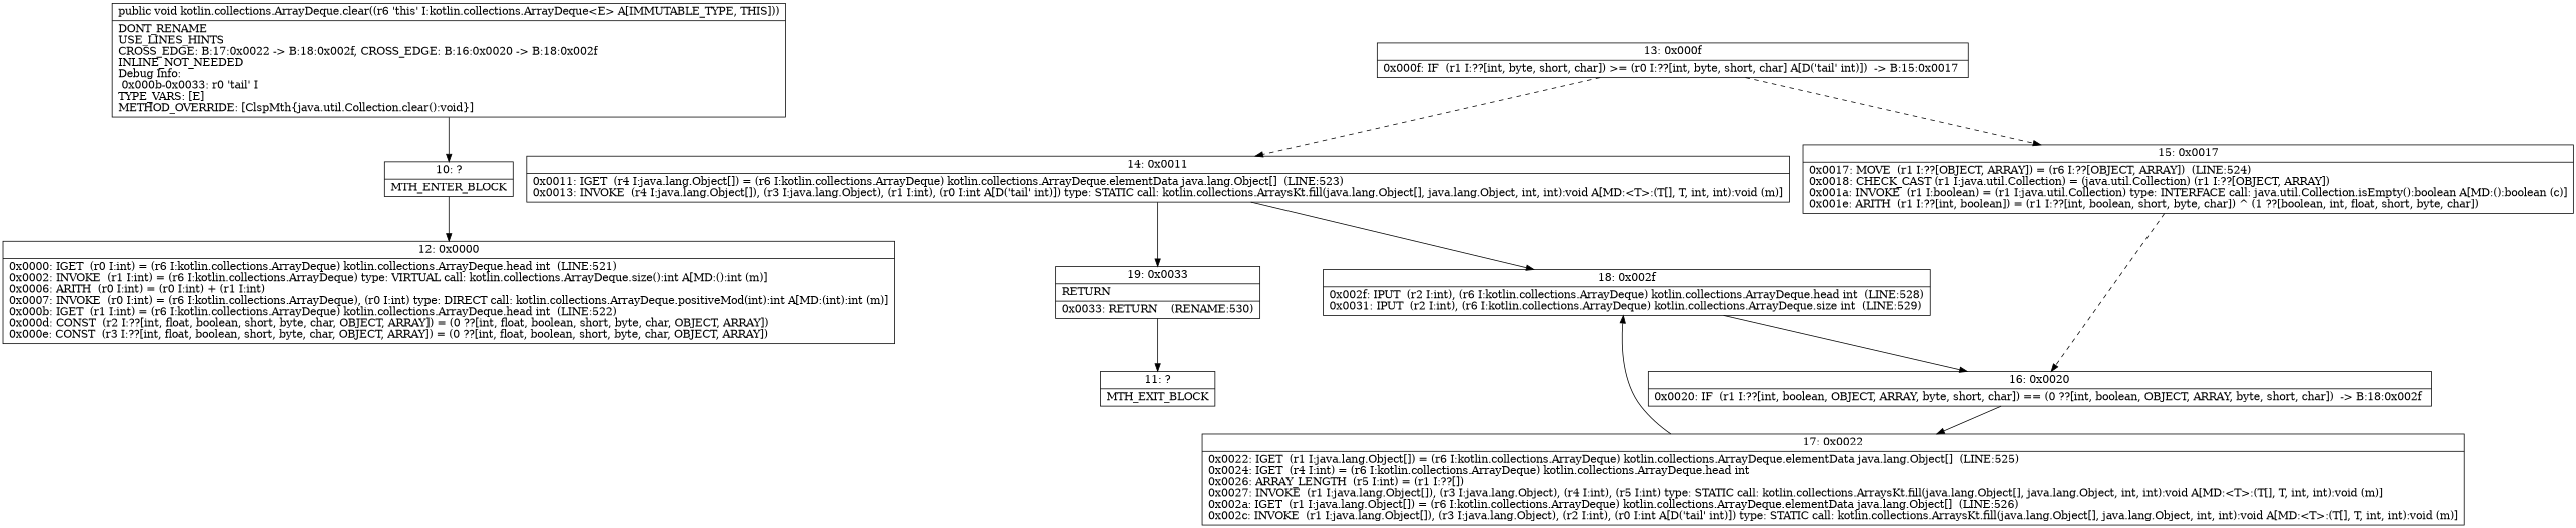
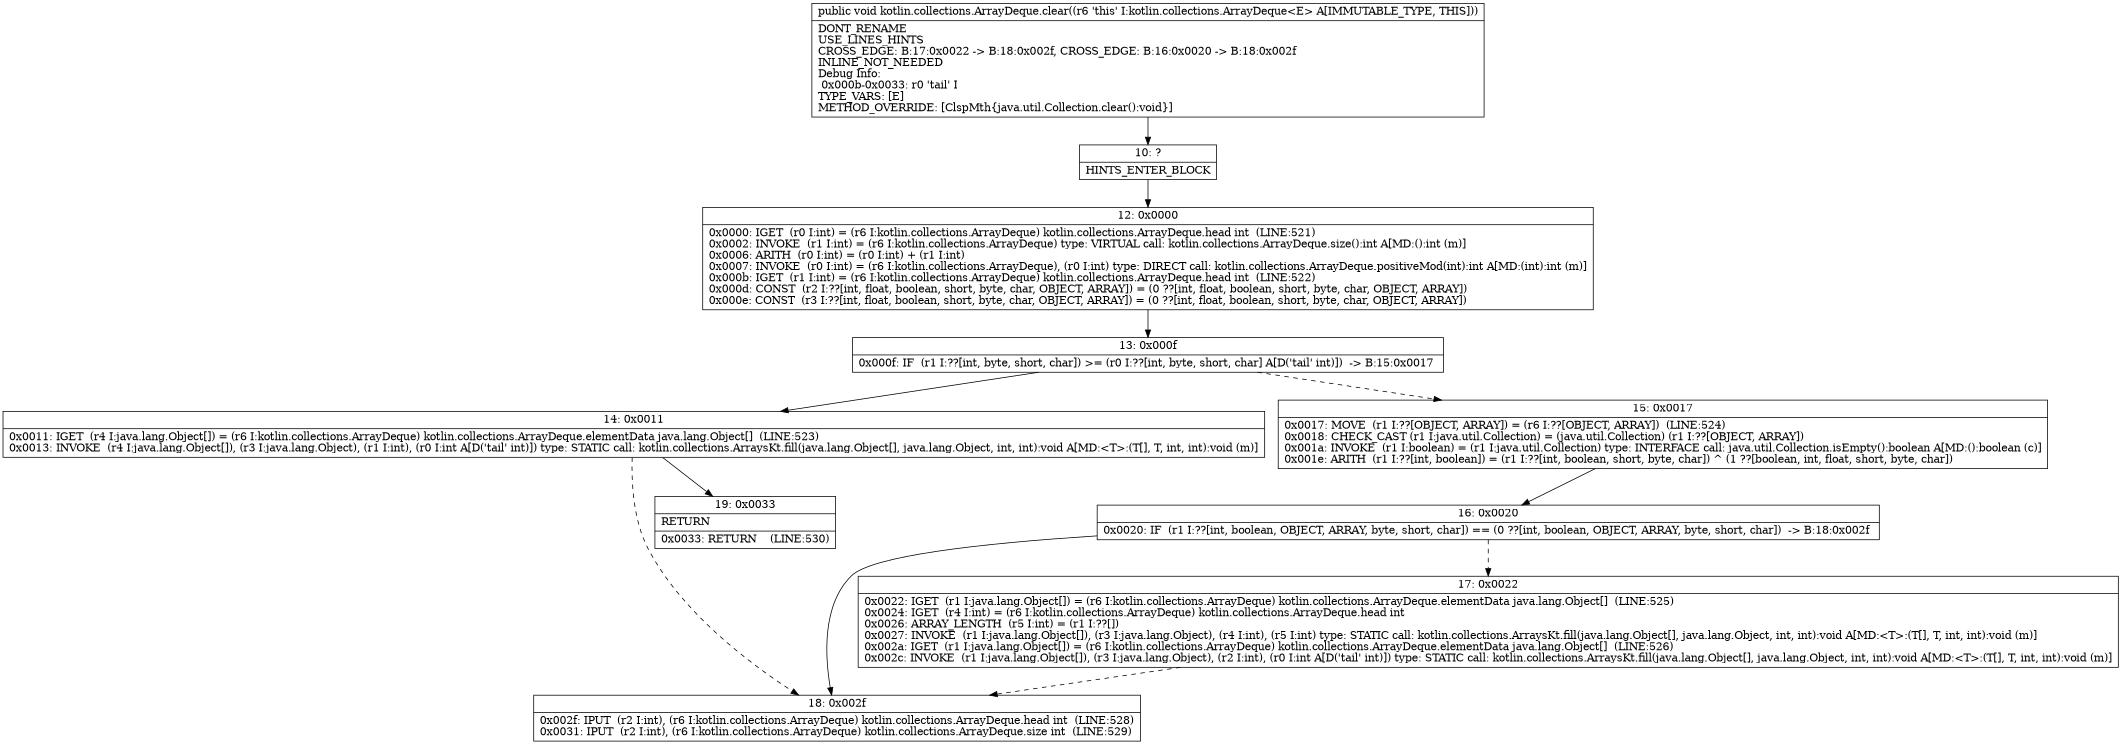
  digraph {
    node [shape=record]
-   n1 [label="{10\:\ ?|MTH_ENTER_BLOCK\l}"]
+   n1 [label="{10\:\ ?|HINTS_ENTER_BLOCK\l}"]
    n2 [label="{12\:\ 0x0000|0x0000: IGET  (r0 I:int) = (r6 I:kotlin.collections.ArrayDeque) kotlin.collections.ArrayDeque.head int  (LINE:521)\l0x0002: INVOKE  (r1 I:int) = (r6 I:kotlin.collections.ArrayDeque) type: VIRTUAL call: kotlin.collections.ArrayDeque.size():int A[MD:():int (m)]\l0x0006: ARITH  (r0 I:int) = (r0 I:int) + (r1 I:int) \l0x0007: INVOKE  (r0 I:int) = (r6 I:kotlin.collections.ArrayDeque), (r0 I:int) type: DIRECT call: kotlin.collections.ArrayDeque.positiveMod(int):int A[MD:(int):int (m)]\l0x000b: IGET  (r1 I:int) = (r6 I:kotlin.collections.ArrayDeque) kotlin.collections.ArrayDeque.head int  (LINE:522)\l0x000d: CONST  (r2 I:??[int, float, boolean, short, byte, char, OBJECT, ARRAY]) = (0 ??[int, float, boolean, short, byte, char, OBJECT, ARRAY]) \l0x000e: CONST  (r3 I:??[int, float, boolean, short, byte, char, OBJECT, ARRAY]) = (0 ??[int, float, boolean, short, byte, char, OBJECT, ARRAY]) \l}"]
    n3 [label="{13\:\ 0x000f|0x000f: IF  (r1 I:??[int, byte, short, char]) \>= (r0 I:??[int, byte, short, char] A[D('tail' int)])  \-\> B:15:0x0017 \l}"]
    n4 [label="{14\:\ 0x0011|0x0011: IGET  (r4 I:java.lang.Object[]) = (r6 I:kotlin.collections.ArrayDeque) kotlin.collections.ArrayDeque.elementData java.lang.Object[]  (LINE:523)\l0x0013: INVOKE  (r4 I:java.lang.Object[]), (r3 I:java.lang.Object), (r1 I:int), (r0 I:int A[D('tail' int)]) type: STATIC call: kotlin.collections.ArraysKt.fill(java.lang.Object[], java.lang.Object, int, int):void A[MD:\<T\>:(T[], T, int, int):void (m)]\l}"]
    n5 [label="{15\:\ 0x0017|0x0017: MOVE  (r1 I:??[OBJECT, ARRAY]) = (r6 I:??[OBJECT, ARRAY])  (LINE:524)\l0x0018: CHECK_CAST (r1 I:java.util.Collection) = (java.util.Collection) (r1 I:??[OBJECT, ARRAY]) \l0x001a: INVOKE  (r1 I:boolean) = (r1 I:java.util.Collection) type: INTERFACE call: java.util.Collection.isEmpty():boolean A[MD:():boolean (c)]\l0x001e: ARITH  (r1 I:??[int, boolean]) = (r1 I:??[int, boolean, short, byte, char]) ^ (1 ??[boolean, int, float, short, byte, char]) \l}"]
    n6 [label="{18\:\ 0x002f|0x002f: IPUT  (r2 I:int), (r6 I:kotlin.collections.ArrayDeque) kotlin.collections.ArrayDeque.head int  (LINE:528)\l0x0031: IPUT  (r2 I:int), (r6 I:kotlin.collections.ArrayDeque) kotlin.collections.ArrayDeque.size int  (LINE:529)\l}"]
-   n7 [label="{19\:\ 0x0033|RETURN\l|0x0033: RETURN    (RENAME:530)\l}"]
+   n7 [label="{19\:\ 0x0033|RETURN\l|0x0033: RETURN    (LINE:530)\l}"]
    n8 [label="{16\:\ 0x0020|0x0020: IF  (r1 I:??[int, boolean, OBJECT, ARRAY, byte, short, char]) == (0 ??[int, boolean, OBJECT, ARRAY, byte, short, char])  \-\> B:18:0x002f \l}"]
-   n9 [label="{11\:\ ?|MTH_EXIT_BLOCK\l}"]
    n10 [label="{17\:\ 0x0022|0x0022: IGET  (r1 I:java.lang.Object[]) = (r6 I:kotlin.collections.ArrayDeque) kotlin.collections.ArrayDeque.elementData java.lang.Object[]  (LINE:525)\l0x0024: IGET  (r4 I:int) = (r6 I:kotlin.collections.ArrayDeque) kotlin.collections.ArrayDeque.head int \l0x0026: ARRAY_LENGTH  (r5 I:int) = (r1 I:??[]) \l0x0027: INVOKE  (r1 I:java.lang.Object[]), (r3 I:java.lang.Object), (r4 I:int), (r5 I:int) type: STATIC call: kotlin.collections.ArraysKt.fill(java.lang.Object[], java.lang.Object, int, int):void A[MD:\<T\>:(T[], T, int, int):void (m)]\l0x002a: IGET  (r1 I:java.lang.Object[]) = (r6 I:kotlin.collections.ArrayDeque) kotlin.collections.ArrayDeque.elementData java.lang.Object[]  (LINE:526)\l0x002c: INVOKE  (r1 I:java.lang.Object[]), (r3 I:java.lang.Object), (r2 I:int), (r0 I:int A[D('tail' int)]) type: STATIC call: kotlin.collections.ArraysKt.fill(java.lang.Object[], java.lang.Object, int, int):void A[MD:\<T\>:(T[], T, int, int):void (m)]\l}"]
    n11 [label="{public void kotlin.collections.ArrayDeque.clear((r6 'this' I:kotlin.collections.ArrayDeque\<E\> A[IMMUTABLE_TYPE, THIS]))  | DONT_RENAME\lUSE_LINES_HINTS\lCROSS_EDGE: B:17:0x0022 \-\> B:18:0x002f, CROSS_EDGE: B:16:0x0020 \-\> B:18:0x002f\lINLINE_NOT_NEEDED\lDebug Info:\l  0x000b\-0x0033: r0 'tail' I\lTYPE_VARS: [E]\lMETHOD_OVERRIDE: [ClspMth\{java.util.Collection.clear():void\}]\l}"]
    n1 -> n2
-   n3 -> n4 [style=dashed]
+   n2 -> n3
+   n3 -> n4 [style=solid]
    n3 -> n5 [style=dashed]
-   n4 -> n6
+   n4 -> n6 [style=dashed]
    n4 -> n7
-   n5 -> n8 [style=dashed]
-   n7 -> n9
-   n6 -> n8
-   n8 -> n10 [style=solid]
-   n10 -> n6
+   n5 -> n8
+   n8 -> n6
+   n8 -> n10 [style=dashed]
+   n10 -> n6 [style=dashed]
    n11 -> n1
  }
